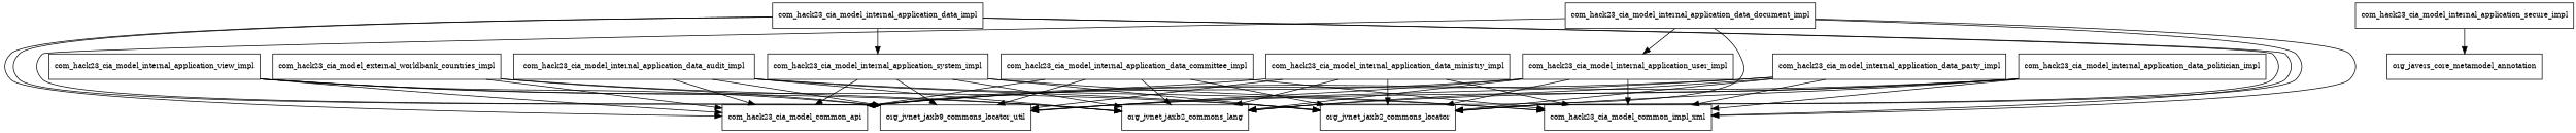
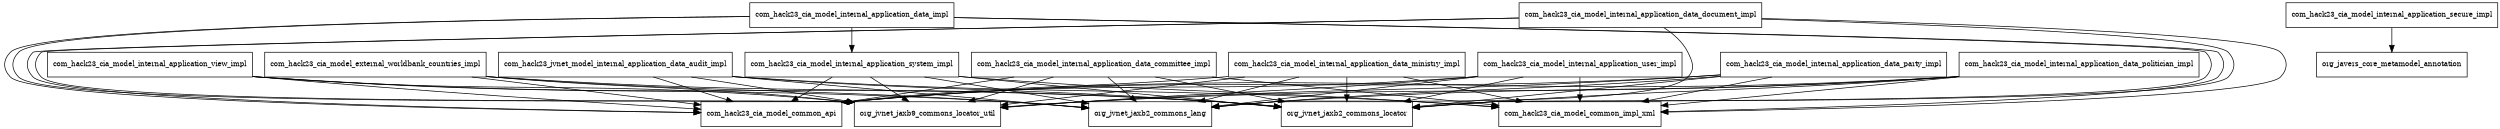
  digraph {
    node [fontsize=10.0 shape=box]
    com_hack23_cia_model_external_worldbank_countries_impl
    com_hack23_cia_model_common_api
    org_jvnet_jaxb2_commons_lang
    org_jvnet_jaxb2_commons_locator
    n5 [label=org_jvnet_jaxb9_commons_locator_util]
-   com_hack23_cia_model_internal_application_data_audit_impl
+   com_hack23_cia_model_internal_application_data_audit_impl [label=com_hack23_jvnet_model_internal_application_data_audit_impl]
    com_hack23_cia_model_common_impl_xml
    com_hack23_cia_model_internal_application_data_committee_impl
    com_hack23_cia_model_internal_application_data_document_impl
    com_hack23_cia_model_internal_application_data_impl
    com_hack23_cia_model_internal_application_system_impl
    com_hack23_cia_model_internal_application_data_ministry_impl
    com_hack23_cia_model_internal_application_data_party_impl
    com_hack23_cia_model_internal_application_data_politician_impl
    com_hack23_cia_model_internal_application_secure_impl
    org_javers_core_metamodel_annotation
    com_hack23_cia_model_internal_application_user_impl
    com_hack23_cia_model_internal_application_view_impl
    com_hack23_cia_model_external_worldbank_countries_impl -> com_hack23_cia_model_common_api
    com_hack23_cia_model_external_worldbank_countries_impl -> org_jvnet_jaxb2_commons_lang
+   com_hack23_cia_model_external_worldbank_countries_impl -> org_jvnet_jaxb2_commons_locator
    com_hack23_cia_model_external_worldbank_countries_impl -> n5
    com_hack23_cia_model_internal_application_data_audit_impl -> com_hack23_cia_model_common_api
    com_hack23_cia_model_internal_application_data_audit_impl -> org_jvnet_jaxb2_commons_lang
    com_hack23_cia_model_internal_application_data_audit_impl -> org_jvnet_jaxb2_commons_locator
    com_hack23_cia_model_internal_application_data_audit_impl -> n5
    com_hack23_cia_model_internal_application_data_audit_impl -> com_hack23_cia_model_common_impl_xml
    com_hack23_cia_model_internal_application_data_committee_impl -> com_hack23_cia_model_common_api
    com_hack23_cia_model_internal_application_data_committee_impl -> org_jvnet_jaxb2_commons_lang
    com_hack23_cia_model_internal_application_data_committee_impl -> org_jvnet_jaxb2_commons_locator
    com_hack23_cia_model_internal_application_data_committee_impl -> n5
    com_hack23_cia_model_internal_application_data_committee_impl -> com_hack23_cia_model_common_impl_xml
-   com_hack23_cia_model_internal_application_data_document_impl -> com_hack23_cia_model_internal_application_user_impl
+   com_hack23_cia_model_internal_application_data_document_impl -> com_hack23_cia_model_common_api
    com_hack23_cia_model_internal_application_data_document_impl -> org_jvnet_jaxb2_commons_lang
    com_hack23_cia_model_internal_application_data_document_impl -> org_jvnet_jaxb2_commons_locator
    com_hack23_cia_model_internal_application_data_document_impl -> n5
    com_hack23_cia_model_internal_application_data_document_impl -> com_hack23_cia_model_common_impl_xml
    com_hack23_cia_model_internal_application_data_impl -> com_hack23_cia_model_common_api
    com_hack23_cia_model_internal_application_data_impl -> org_jvnet_jaxb2_commons_locator
    com_hack23_cia_model_internal_application_data_impl -> n5
    com_hack23_cia_model_internal_application_data_impl -> com_hack23_cia_model_common_impl_xml
    com_hack23_cia_model_internal_application_data_impl -> com_hack23_cia_model_internal_application_system_impl
    com_hack23_cia_model_internal_application_system_impl -> com_hack23_cia_model_common_api
    com_hack23_cia_model_internal_application_system_impl -> org_jvnet_jaxb2_commons_lang
    com_hack23_cia_model_internal_application_system_impl -> org_jvnet_jaxb2_commons_locator
    com_hack23_cia_model_internal_application_system_impl -> n5
    com_hack23_cia_model_internal_application_system_impl -> com_hack23_cia_model_common_impl_xml
    com_hack23_cia_model_internal_application_data_ministry_impl -> com_hack23_cia_model_common_api
    com_hack23_cia_model_internal_application_data_ministry_impl -> org_jvnet_jaxb2_commons_lang
    com_hack23_cia_model_internal_application_data_ministry_impl -> org_jvnet_jaxb2_commons_locator
    com_hack23_cia_model_internal_application_data_ministry_impl -> n5
    com_hack23_cia_model_internal_application_data_ministry_impl -> com_hack23_cia_model_common_impl_xml
    com_hack23_cia_model_internal_application_data_party_impl -> com_hack23_cia_model_common_api
    com_hack23_cia_model_internal_application_data_party_impl -> org_jvnet_jaxb2_commons_lang
    com_hack23_cia_model_internal_application_data_party_impl -> org_jvnet_jaxb2_commons_locator
    com_hack23_cia_model_internal_application_data_party_impl -> n5
    com_hack23_cia_model_internal_application_data_party_impl -> com_hack23_cia_model_common_impl_xml
    com_hack23_cia_model_internal_application_data_politician_impl -> com_hack23_cia_model_common_api
    com_hack23_cia_model_internal_application_data_politician_impl -> org_jvnet_jaxb2_commons_lang
    com_hack23_cia_model_internal_application_data_politician_impl -> org_jvnet_jaxb2_commons_locator
    com_hack23_cia_model_internal_application_data_politician_impl -> n5
    com_hack23_cia_model_internal_application_data_politician_impl -> com_hack23_cia_model_common_impl_xml
    com_hack23_cia_model_internal_application_secure_impl -> org_javers_core_metamodel_annotation
    com_hack23_cia_model_internal_application_user_impl -> com_hack23_cia_model_common_api
    com_hack23_cia_model_internal_application_user_impl -> org_jvnet_jaxb2_commons_lang
    com_hack23_cia_model_internal_application_user_impl -> org_jvnet_jaxb2_commons_locator
    com_hack23_cia_model_internal_application_user_impl -> n5
    com_hack23_cia_model_internal_application_user_impl -> com_hack23_cia_model_common_impl_xml
    com_hack23_cia_model_internal_application_view_impl -> com_hack23_cia_model_common_api
    com_hack23_cia_model_internal_application_view_impl -> org_jvnet_jaxb2_commons_lang
    com_hack23_cia_model_internal_application_view_impl -> org_jvnet_jaxb2_commons_locator
    com_hack23_cia_model_internal_application_view_impl -> n5
  }
